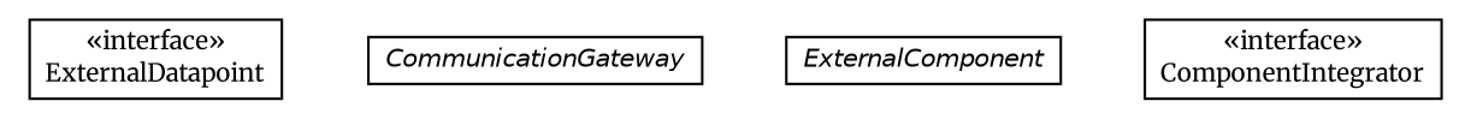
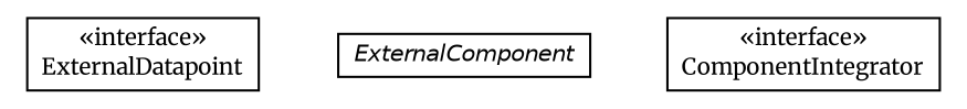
  digraph {
    nodesep=0.25
    ranksep=0.5
    fontname=Merriweather
    node [fontcolor=black fontname=Merriweather fontsize=10.0 shape=plaintext]
    n1 [label=<<table title="org.universAAL.lddi.abstraction.ExternalDatapoint" border="0" cellborder="1" cellspacing="0" cellpadding="2" port="p" href="./ExternalDatapoint.html"> 		<tr><td><table border="0" cellspacing="0" cellpadding="1"> <tr><td align="center" balign="center"> &#171;interface&#187; </td></tr> <tr><td align="center" balign="center"> ExternalDatapoint </td></tr> 		</table></td></tr> 		</table>>]
-   n2 [label=<<table title="org.universAAL.lddi.abstraction.CommunicationGateway" border="0" cellborder="1" cellspacing="0" cellpadding="2" port="p" href="./CommunicationGateway.html"> 		<tr><td><table border="0" cellspacing="0" cellpadding="1"> <tr><td align="center" balign="center"><font face="Helvetica-Oblique"> CommunicationGateway </font></td></tr> 		</table></td></tr> 		</table>>]
    n3 [label=<<table title="org.universAAL.lddi.abstraction.ExternalComponent" border="0" cellborder="1" cellspacing="0" cellpadding="2" port="p" href="./ExternalComponent.html"> 		<tr><td><table border="0" cellspacing="0" cellpadding="1"> <tr><td align="center" balign="center"><font face="Helvetica-Oblique"> ExternalComponent </font></td></tr> 		</table></td></tr> 		</table>>]
    n4 [label=<<table title="org.universAAL.lddi.abstraction.ComponentIntegrator" border="0" cellborder="1" cellspacing="0" cellpadding="2" port="p" href="./ComponentIntegrator.html"> 		<tr><td><table border="0" cellspacing="0" cellpadding="1"> <tr><td align="center" balign="center"> &#171;interface&#187; </td></tr> <tr><td align="center" balign="center"> ComponentIntegrator </td></tr> 		</table></td></tr> 		</table>>]
  }
